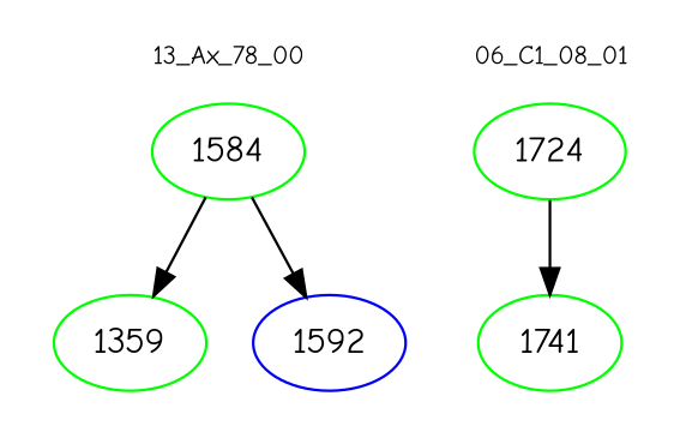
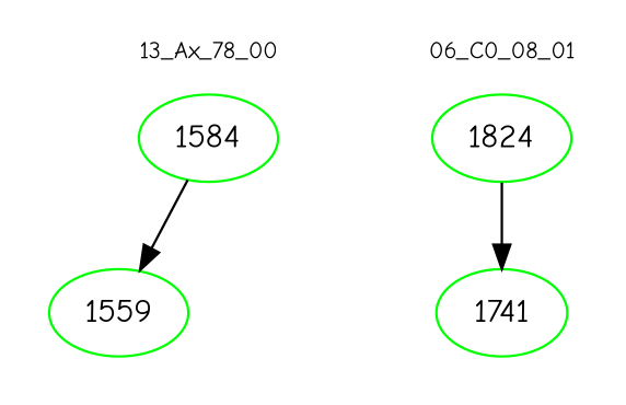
  digraph {
    fontname="Comic Neue"
    node [color=green fontname="Comic Neue"]
    edge [color=black fontname="Comic Neue"]
    n1 [label=1584]
-   n2 [label=1359]
-   n3 [color=blue label=1592]
-   n4 [label=1724]
+   n2 [label=1559]
+   n4 [label=1824]
    n5 [label=1741]
    subgraph cluster_1 {
      color=white
      fontsize=10
      label="13_Ax_78_00"
      n1
      n2
-     n3
    }
    subgraph cluster_2 {
      color=white
      fontsize=10
-     label="06_C1_08_01"
+     label="06_C0_08_01"
      n4
      n5
    }
    n1 -> n2
-   n1 -> n3
    n4 -> n5
  }
